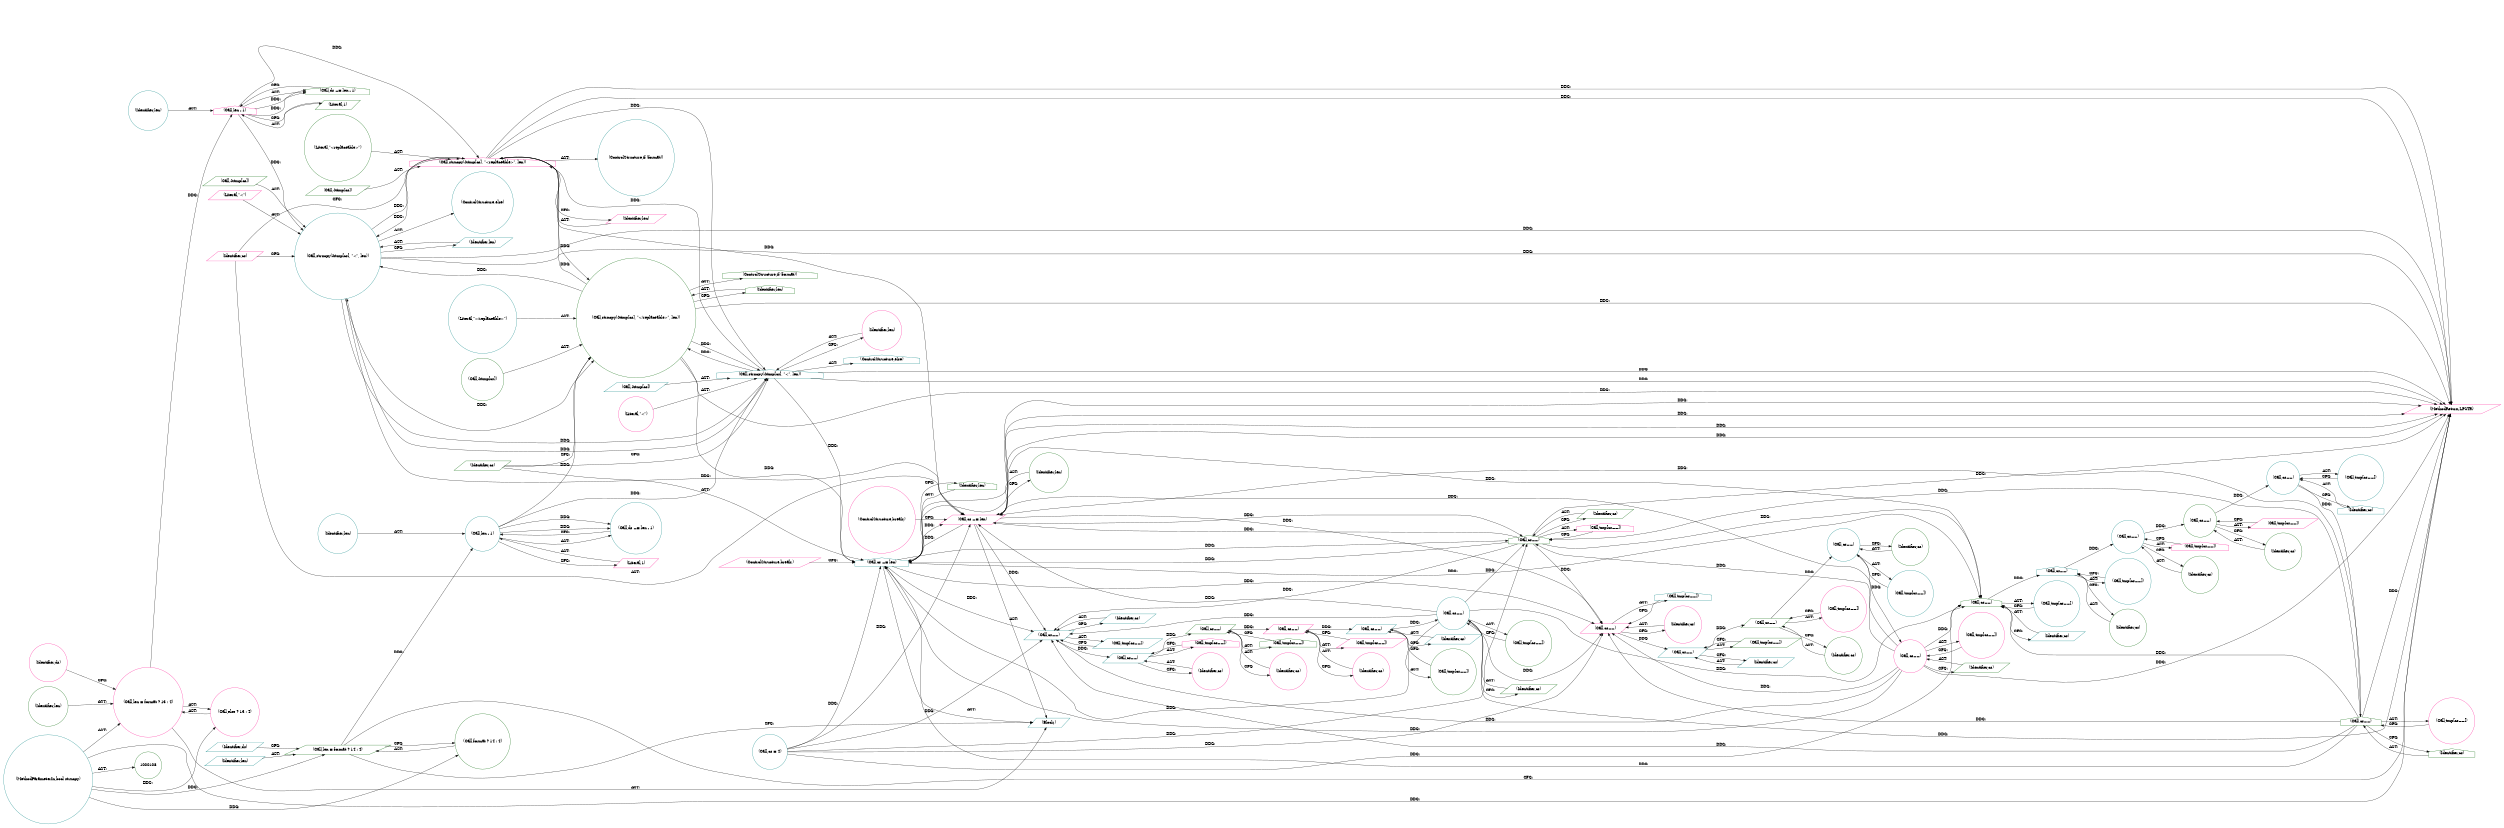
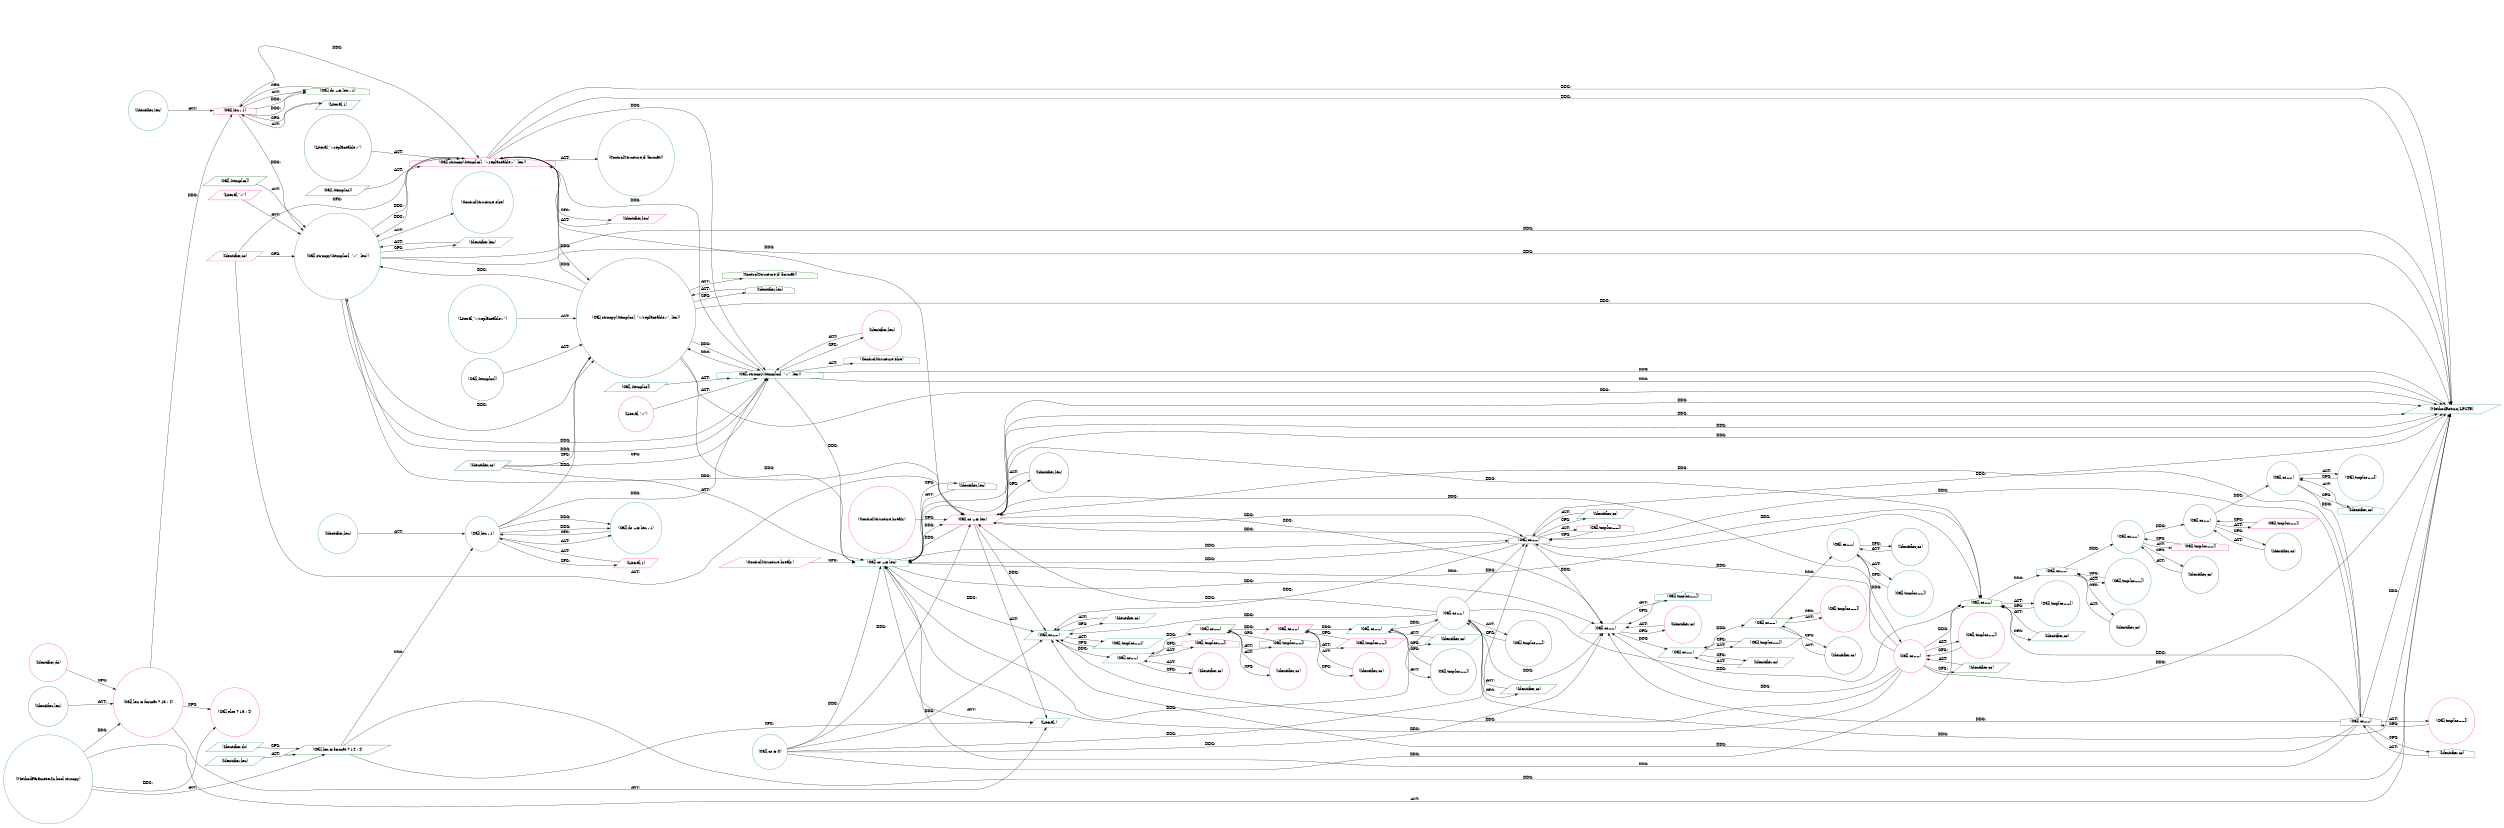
  digraph {
    rankdir=LR
    node [color=teal shape=circle]
    n1 [label="(Call,strncpy(&tmp[cs], \"&lt;\", len))"]
    n2 [color=deeppink label="(Call,strncpy(&tmp[cs], \"<replaceable>\", len))" shape=house]
    n3 [color=darkgreen label="(Call,strncpy(&tmp[cs], \"</replaceable>\", len))"]
    n4 [label="(Call,strncpy(&tmp[cs], \"&lt;\", len))" shape=house]
    n5 [color=deeppink label="(Call,cs += len)" shape=parallelogram]
    n6 [label="(Identifier,len)" shape=parallelogram]
-   n7 [color=deeppink label="(MethodReturn,LPSTR)" shape=parallelogram]
+   n7 [label="(MethodReturn,LPSTR)" shape=parallelogram]
    n8 [label="(ControlStructure,else)"]
    n9 [color=deeppink label="(Identifier,len)" shape=parallelogram]
    n10 [label="(ControlStructure,if (format))"]
    n11 [label="(Call,cs += len)" shape=house]
    n12 [color=darkgreen label="(ControlStructure,if (format))" shape=house]
    n13 [color=darkgreen label="(Identifier,len)" shape=house]
    n14 [label="(ControlStructure,else)" shape=house]
    n15 [color=deeppink label="(Identifier,len)"]
-   n16 [label="(Block,)" shape=parallelogram]
+   n16 [label="(Literal,)" shape=parallelogram]
    n17 [label="(Call,cs++)" shape=parallelogram]
    n18 [color=darkgreen label="(Call,cs++)" shape=house]
    n19 [color=deeppink label="(Call,cs++)" shape=parallelogram]
    n20 [color=darkgreen label="(Call,cs++)" shape=house]
    n21 [color=darkgreen label="(Identifier,len)"]
    n22 [color=darkgreen label="(Identifier,len)" shape=house]
    n23 [color=deeppink label="(Call,len - 1)" shape=house]
    n24 [color=darkgreen label="(Literal,1)" shape=parallelogram]
    n25 [color=darkgreen label="(Call,ds += len - 1)" shape=house]
    n26 [color=deeppink label="(Call,len = format ? 13 : 4)"]
    n27 [color=deeppink label="(Call,else ? 13 : 4)"]
    n28 [label="(MethodParameterIn,bool strncpy)"]
    n29 [color=darkgreen label="(Call,len = format ? 14 : 4)" shape=parallelogram]
-   n30 [color=darkgreen label="(Call,format ? 14 : 4)"]
-   1000108 [color=darkgreen]
    n32 [label="(Call,len - 1)"]
    n33 [color=deeppink label="(Literal,1)" shape=parallelogram]
    n34 [label="(Call,ds += len - 1)"]
    n35 [label="(Call,cs++)" shape=parallelogram]
    n36 [label="(Call,tmp[cs++])" shape=parallelogram]
    n37 [label="(Identifier,cs)" shape=parallelogram]
    n38 [label="(Call,cs++)" shape=house]
    n39 [label="(Call,tmp[cs++])"]
    n40 [label="(Identifier,cs)" shape=parallelogram]
    n41 [label="(Call,cs++)" shape=parallelogram]
    n42 [color=deeppink label="(Identifier,cs)"]
    n43 [label="(Call,tmp[cs++])" shape=house]
    n44 [color=darkgreen label="(Identifier,cs)" shape=parallelogram]
    n45 [color=deeppink label="(Call,tmp[cs++])" shape=house]
    n46 [color=darkgreen label="(Call,cs++)" shape=parallelogram]
    n47 [color=deeppink label="(Call,tmp[cs++])" shape=house]
    n48 [color=deeppink label="(Identifier,cs)"]
    n49 [color=deeppink label="(Call,cs++)" shape=parallelogram]
    n50 [color=darkgreen label="(Call,tmp[cs++])" shape=house]
    n51 [color=deeppink label="(Identifier,cs)"]
    n52 [label="(Call,cs++)" shape=parallelogram]
    n53 [color=deeppink label="(Call,tmp[cs++])" shape=parallelogram]
    n54 [color=deeppink label="(Identifier,cs)"]
    n55 [label="(Call,cs++)"]
    n56 [color=darkgreen label="(Call,tmp[cs++])"]
    n57 [label="(Identifier,cs)" shape=parallelogram]
    n58 [color=darkgreen label="(Call,tmp[cs++])"]
    n59 [color=darkgreen label="(Identifier,cs)" shape=parallelogram]
    n60 [label="(Call,cs++)"]
    n61 [color=darkgreen label="(Identifier,cs)"]
    n62 [label="(Call,tmp[cs++])"]
    n63 [color=darkgreen label="(Call,cs++)"]
    n64 [color=darkgreen label="(Identifier,cs)"]
    n65 [color=deeppink label="(Call,tmp[cs++])" shape=house]
    n66 [label="(Call,cs++)"]
    n67 [color=darkgreen label="(Identifier,cs)"]
    n68 [color=deeppink label="(Call,tmp[cs++])" shape=parallelogram]
    n69 [color=darkgreen label="(Call,cs++)" shape=house]
    n70 [label="(Identifier,cs)" shape=house]
    n71 [label="(Call,tmp[cs++])"]
    n72 [color=darkgreen label="(Identifier,cs)" shape=house]
    n73 [color=deeppink label="(Call,tmp[cs++])"]
    n74 [color=darkgreen label="(Call,cs++)" shape=parallelogram]
    n75 [label="(Identifier,cs)" shape=parallelogram]
    n76 [color=darkgreen label="(Call,tmp[cs++])" shape=parallelogram]
    n77 [label="(Call,cs++)"]
    n78 [color=darkgreen label="(Identifier,cs)"]
    n79 [color=deeppink label="(Call,tmp[cs++])"]
    n80 [color=deeppink label="(Call,cs++)"]
    n81 [label="(Call,tmp[cs++])"]
    n82 [color=darkgreen label="(Identifier,cs)"]
    n83 [color=darkgreen label="(Identifier,cs)" shape=parallelogram]
    n84 [color=deeppink label="(Call,tmp[cs++])"]
    n85 [color=deeppink label="(Identifier,cs)" shape=parallelogram]
    n86 [color=deeppink label="(ControlStructure,break;)" shape=parallelogram]
    n87 [label="(Literal,\"</replaceable>\")"]
    n88 [color=darkgreen label="(Call,&tmp[cs])"]
    n89 [label="(Identifier,ds)" shape=parallelogram]
    n90 [color=darkgreen label="(Literal,\"<replaceable>\")"]
    n91 [label="(Identifier,len)"]
    n92 [color=darkgreen label="(Call,&tmp[cs])" shape=parallelogram]
    n93 [label="(Identifier,len)"]
    n94 [color=deeppink label="(Identifier,ds)"]
    n95 [color=deeppink label="(Literal,\"&lt;\")" shape=parallelogram]
    n96 [label="(Call,&tmp[cs])" shape=parallelogram]
    n97 [color=darkgreen label="(Identifier,cs)" shape=parallelogram]
    n98 [color=deeppink label="(Literal,\"&lt;\")"]
    n99 [color=darkgreen label="(Identifier,len)"]
-   n100 [label="(Call,cs = 4)"]
+   n100 [label="(Call,cs = 0)"]
    n101 [color=darkgreen label="(Call,&tmp[cs])" shape=parallelogram]
    n102 [label="(Identifier,len)" shape=parallelogram]
    n103 [color=deeppink label="(ControlStructure,break;)"]
    n1 -> n2 [label="DDG: "]
    n1 -> n3 [label="DDG: "]
    n1 -> n4 [label="DDG: "]
    n1 -> n5 [label="DDG: "]
    n1 -> n6 [label="CFG: "]
    n1 -> n7 [label="DDG: "]
    n1 -> n7 [label="DDG: "]
    n1 -> n8 [label="AST: "]
    n2 -> n1 [label="DDG: "]
    n2 -> n3 [label="DDG: "]
    n2 -> n4 [label="DDG: "]
    n2 -> n5 [label="DDG: "]
    n2 -> n7 [label="DDG: "]
    n2 -> n7 [label="DDG: "]
    n2 -> n9 [label="CFG: "]
    n2 -> n10 [label="AST: "]
    n3 -> n1 [label="DDG: "]
    n3 -> n2 [label="DDG: "]
    n3 -> n4 [label="DDG: "]
    n3 -> n7 [label="DDG: "]
    n3 -> n7 [label="DDG: "]
    n3 -> n11 [label="DDG: "]
    n3 -> n12 [label="AST: "]
    n3 -> n13 [label="CFG: "]
    n4 -> n1 [label="DDG: "]
    n4 -> n2 [label="DDG: "]
    n4 -> n3 [label="DDG: "]
    n4 -> n7 [label="DDG: "]
    n4 -> n7 [label="DDG: "]
    n4 -> n11 [label="DDG: "]
    n4 -> n14 [label="AST: "]
    n4 -> n15 [label="CFG: "]
    n5 -> n7 [label="DDG: "]
    n5 -> n7 [label="DDG: "]
    n5 -> n11 [label="DDG: "]
    n5 -> n16 [label="AST: "]
    n5 -> n17 [label="DDG: "]
    n5 -> n18 [label="DDG: "]
    n5 -> n19 [label="DDG: "]
    n5 -> n20 [label="DDG: "]
    n5 -> n21 [label="CFG: "]
    n6 -> n1 [label="AST: "]
    n9 -> n2 [label="AST: "]
    n11 -> n5 [label="DDG: "]
    n11 -> n7 [label="DDG: "]
    n11 -> n7 [label="DDG: "]
    n11 -> n16 [label="AST: "]
    n11 -> n17 [label="DDG: "]
    n11 -> n18 [label="DDG: "]
    n11 -> n19 [label="DDG: "]
    n11 -> n20 [label="DDG: "]
    n11 -> n22 [label="CFG: "]
    n13 -> n3 [label="AST: "]
    n15 -> n4 [label="AST: "]
    n17 -> n35 [label="DDG: "]
    n17 -> n36 [label="AST: "]
    n17 -> n37 [label="CFG: "]
    n18 -> n38 [label="DDG: "]
    n18 -> n39 [label="AST: "]
    n18 -> n40 [label="CFG: "]
    n19 -> n41 [label="DDG: "]
    n19 -> n42 [label="CFG: "]
    n19 -> n43 [label="AST: "]
    n20 -> n5 [label="DDG: "]
    n20 -> n7 [label="DDG: "]
    n20 -> n11 [label="DDG: "]
    n20 -> n17 [label="DDG: "]
    n20 -> n18 [label="DDG: "]
    n20 -> n19 [label="DDG: "]
    n20 -> n44 [label="CFG: "]
    n20 -> n45 [label="AST: "]
    n21 -> n5 [label="AST: "]
    n22 -> n11 [label="AST: "]
    n23 -> n1 [label="DDG: "]
    n23 -> n2 [label="DDG: "]
    n23 -> n24 [label="CFG: "]
    n23 -> n25 [label="AST: "]
    n23 -> n25 [label="DDG: "]
    n23 -> n25 [label="DDG: "]
    n24 -> n23 [label="AST: "]
    n25 -> n23 [label="CFG: "]
    n26 -> n16 [label="AST: "]
    n26 -> n23 [label="DDG: "]
-   n26 -> n27 [label="AST: "]
-   n27 -> n26 [label="AST: "]
-   n28 -> n7 [label="DDG: "]
-   n28 -> n26 [label="AST: "]
+   n26 -> n27 [label="CFG: "]
+   n28 -> n7 [label="AST: "]
+   n28 -> n26 [label="DDG: "]
    n28 -> n27 [label="DDG: "]
-   n28 -> n29 [label="DDG: "]
-   n28 -> n30 [label="DDG: "]
-   n28 -> 1000108 [label="AST: "]
-   n29 -> n7 [label="CFG: "]
+   n28 -> n29 [label="AST: "]
+   n29 -> n7 [label="DDG: "]
    n29 -> n16 [label="CFG: "]
-   n29 -> n30 [label="CFG: "]
    n29 -> n32 [label="DDG: "]
-   n30 -> n29 [label="AST: "]
    n32 -> n3 [label="DDG: "]
    n32 -> n4 [label="DDG: "]
    n32 -> n33 [label="CFG: "]
    n32 -> n34 [label="AST: "]
    n32 -> n34 [label="DDG: "]
    n32 -> n34 [label="DDG: "]
    n33 -> n32 [label="AST: "]
    n34 -> n32 [label="CFG: "]
    n35 -> n46 [label="DDG: "]
    n35 -> n47 [label="AST: "]
    n35 -> n48 [label="CFG: "]
    n36 -> n17 [label="CFG: "]
    n37 -> n17 [label="AST: "]
    n38 -> n60 [label="DDG: "]
    n38 -> n61 [label="CFG: "]
    n38 -> n62 [label="AST: "]
    n39 -> n18 [label="CFG: "]
    n40 -> n18 [label="AST: "]
    n41 -> n74 [label="DDG: "]
    n41 -> n75 [label="CFG: "]
    n41 -> n76 [label="AST: "]
    n42 -> n19 [label="AST: "]
    n43 -> n19 [label="CFG: "]
    n44 -> n20 [label="AST: "]
    n45 -> n20 [label="CFG: "]
    n46 -> n49 [label="DDG: "]
    n46 -> n50 [label="AST: "]
    n46 -> n51 [label="CFG: "]
    n47 -> n35 [label="CFG: "]
    n48 -> n35 [label="AST: "]
    n49 -> n52 [label="DDG: "]
    n49 -> n53 [label="AST: "]
    n49 -> n54 [label="CFG: "]
    n50 -> n46 [label="CFG: "]
    n51 -> n46 [label="AST: "]
    n52 -> n55 [label="DDG: "]
    n52 -> n56 [label="AST: "]
    n52 -> n57 [label="CFG: "]
    n53 -> n49 [label="CFG: "]
    n54 -> n49 [label="AST: "]
    n55 -> n5 [label="DDG: "]
    n55 -> n7 [label="DDG: "]
    n55 -> n11 [label="DDG: "]
    n55 -> n17 [label="DDG: "]
    n55 -> n18 [label="DDG: "]
    n55 -> n19 [label="DDG: "]
    n55 -> n20 [label="DDG: "]
    n55 -> n58 [label="AST: "]
    n55 -> n59 [label="CFG: "]
    n56 -> n52 [label="CFG: "]
    n57 -> n52 [label="AST: "]
    n58 -> n55 [label="CFG: "]
    n59 -> n55 [label="AST: "]
    n60 -> n63 [label="DDG: "]
    n60 -> n64 [label="CFG: "]
    n60 -> n65 [label="AST: "]
    n61 -> n38 [label="AST: "]
    n62 -> n38 [label="CFG: "]
    n63 -> n66 [label="DDG: "]
    n63 -> n67 [label="CFG: "]
    n63 -> n68 [label="AST: "]
    n64 -> n60 [label="AST: "]
    n65 -> n60 [label="CFG: "]
    n66 -> n69 [label="DDG: "]
    n66 -> n70 [label="CFG: "]
    n66 -> n71 [label="AST: "]
    n67 -> n63 [label="AST: "]
    n68 -> n63 [label="CFG: "]
    n69 -> n5 [label="DDG: "]
    n69 -> n7 [label="DDG: "]
    n69 -> n11 [label="DDG: "]
    n69 -> n17 [label="DDG: "]
    n69 -> n18 [label="DDG: "]
    n69 -> n19 [label="DDG: "]
    n69 -> n20 [label="DDG: "]
    n69 -> n72 [label="CFG: "]
    n69 -> n73 [label="AST: "]
    n70 -> n66 [label="AST: "]
    n71 -> n66 [label="CFG: "]
    n72 -> n69 [label="AST: "]
    n73 -> n69 [label="CFG: "]
    n74 -> n77 [label="DDG: "]
    n74 -> n78 [label="CFG: "]
    n74 -> n79 [label="AST: "]
    n75 -> n41 [label="AST: "]
    n76 -> n41 [label="CFG: "]
    n77 -> n80 [label="DDG: "]
    n77 -> n81 [label="AST: "]
    n77 -> n82 [label="CFG: "]
    n78 -> n74 [label="AST: "]
    n79 -> n74 [label="CFG: "]
    n80 -> n5 [label="DDG: "]
    n80 -> n7 [label="DDG: "]
    n80 -> n11 [label="DDG: "]
    n80 -> n17 [label="DDG: "]
    n80 -> n18 [label="DDG: "]
    n80 -> n19 [label="DDG: "]
    n80 -> n20 [label="DDG: "]
    n80 -> n83 [label="CFG: "]
    n80 -> n84 [label="AST: "]
    n81 -> n77 [label="CFG: "]
    n82 -> n77 [label="AST: "]
    n83 -> n80 [label="AST: "]
    n84 -> n80 [label="CFG: "]
    n85 -> n1 [label="CFG: "]
    n85 -> n2 [label="CFG: "]
    n85 -> n5 [label="AST: "]
    n86 -> n11 [label="CFG: "]
    n87 -> n3 [label="AST: "]
    n88 -> n3 [label="AST: "]
    n89 -> n29 [label="CFG: "]
    n90 -> n2 [label="AST: "]
    n91 -> n32 [label="AST: "]
    n92 -> n1 [label="AST: "]
    n93 -> n23 [label="AST: "]
    n94 -> n26 [label="CFG: "]
    n95 -> n1 [label="AST: "]
    n96 -> n4 [label="AST: "]
    n97 -> n3 [label="CFG: "]
    n97 -> n4 [label="CFG: "]
    n97 -> n11 [label="AST: "]
    n98 -> n4 [label="AST: "]
    n99 -> n26 [label="AST: "]
    n100 -> n5 [label="DDG: "]
    n100 -> n11 [label="DDG: "]
    n100 -> n17 [label="DDG: "]
    n100 -> n18 [label="DDG: "]
    n100 -> n19 [label="DDG: "]
    n100 -> n20 [label="DDG: "]
    n101 -> n2 [label="AST: "]
    n102 -> n29 [label="AST: "]
    n103 -> n5 [label="CFG: "]
  }
